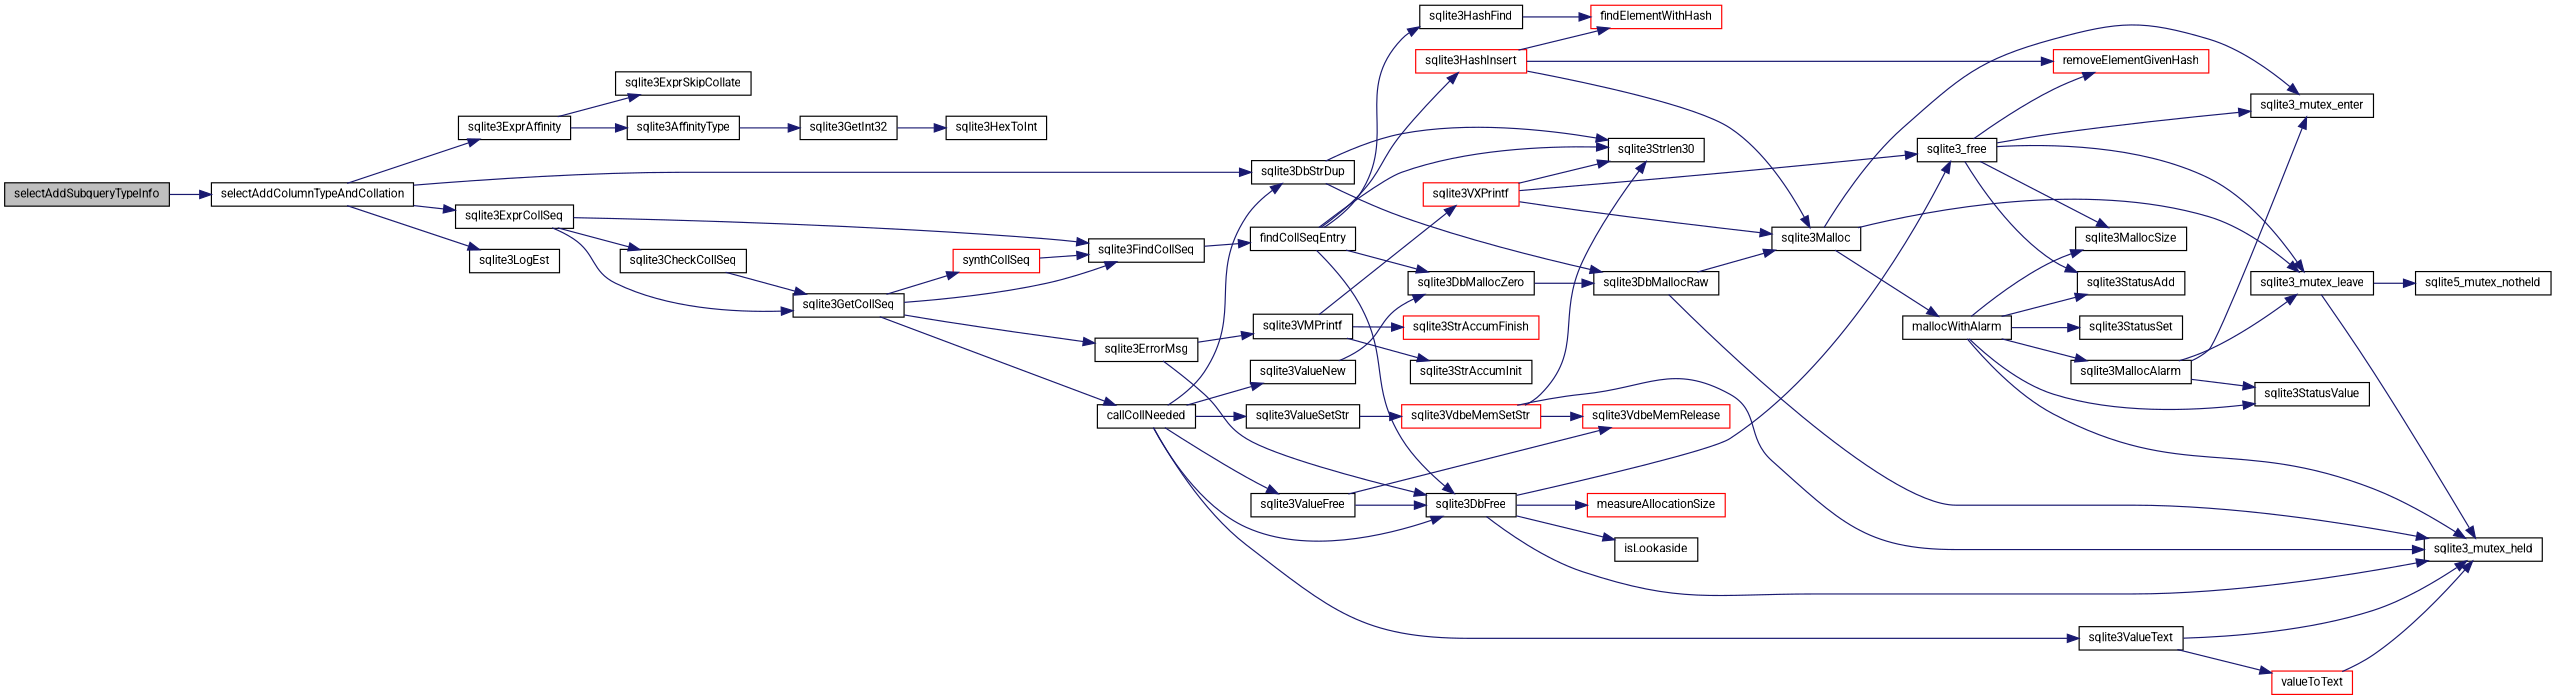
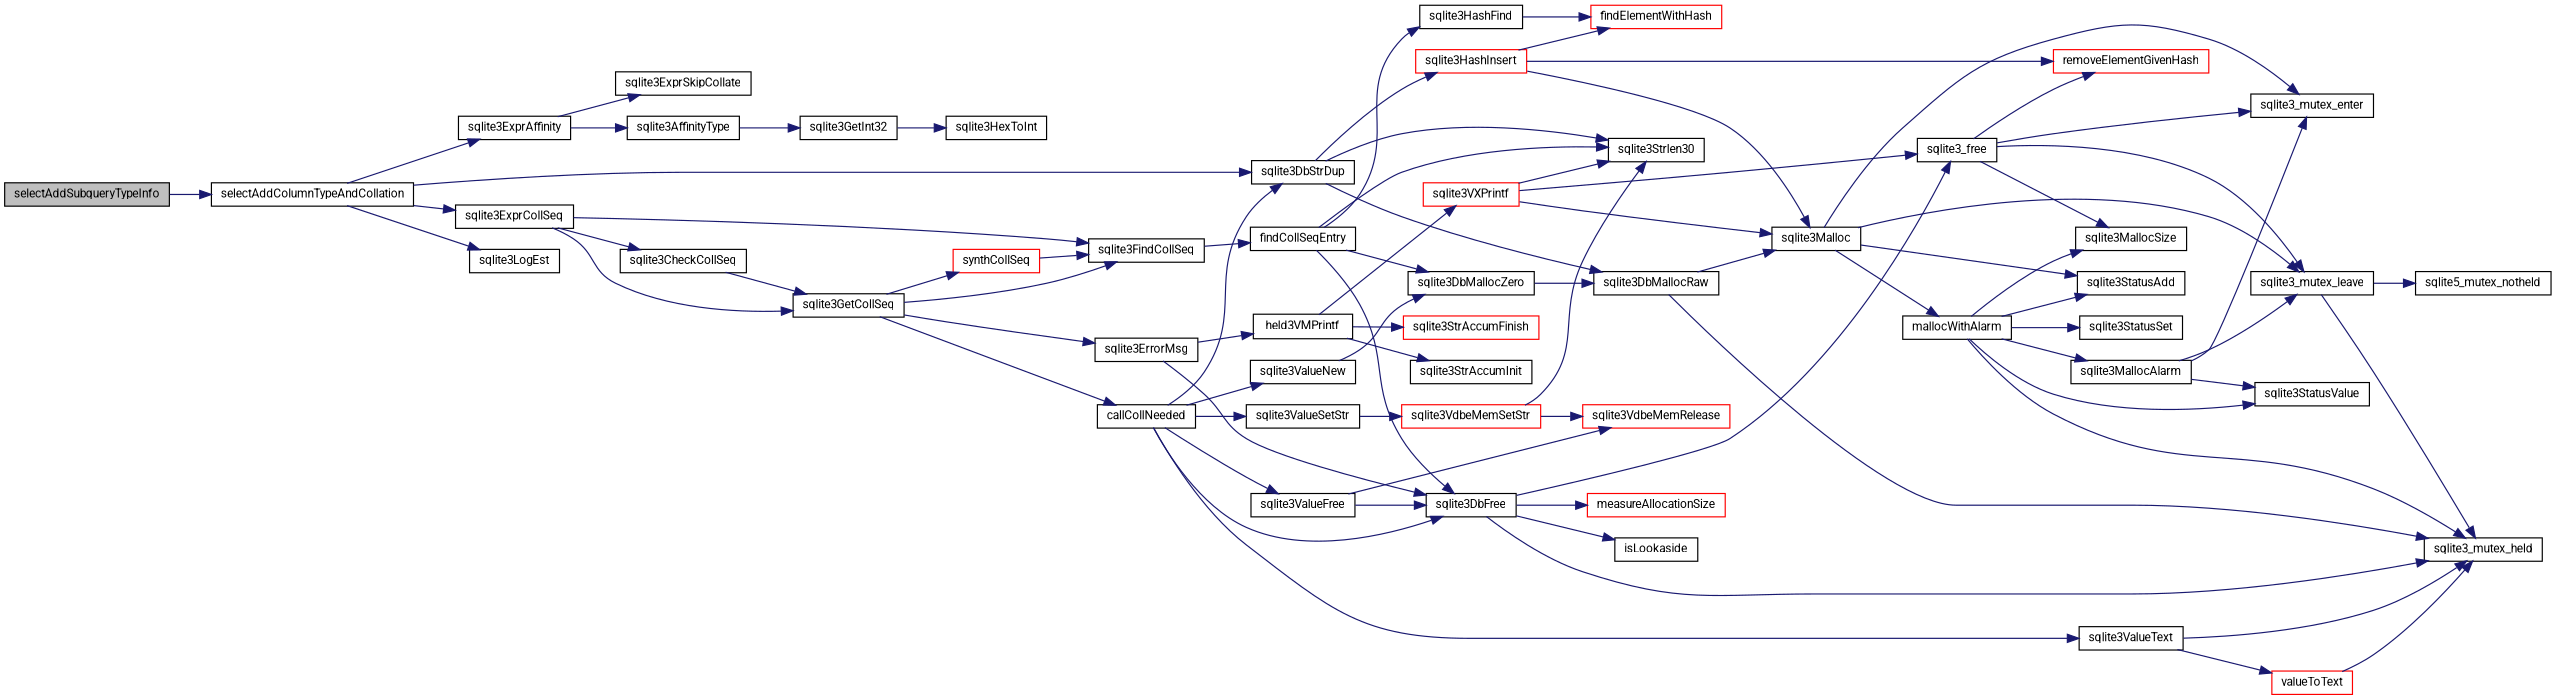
  digraph {
    fontname=Roboto
    rankdir=LR
    node [color=black fillcolor=white fontname=Roboto fontsize=10 shape=record style=filled]
    edge [color=midnightblue fontname=Roboto fontsize=10 labelfontname=FreeSans labelfontsize=10 style=solid]
    n1 [fillcolor=grey75 fontcolor=black height=0.2 label=selectAddSubqueryTypeInfo width=0.4]
    n2 [height=0.2 label=selectAddColumnTypeAndCollation width=0.4]
    n3 [height=0.2 label=sqlite3DbStrDup width=0.4]
    n4 [height=0.2 label=sqlite3ExprAffinity width=0.4]
    n5 [height=0.2 label=sqlite3ExprCollSeq width=0.4]
    n6 [height=0.2 label=sqlite3LogEst width=0.4]
    n7 [height=0.2 label=sqlite3Strlen30 width=0.4]
    n8 [height=0.2 label=sqlite3DbMallocRaw width=0.4]
    n9 [height=0.2 label=sqlite3ExprSkipCollate width=0.4]
    n10 [height=0.2 label=sqlite3AffinityType width=0.4]
    n11 [height=0.2 label=sqlite3GetCollSeq width=0.4]
    n12 [height=0.2 label=sqlite3FindCollSeq width=0.4]
    n13 [height=0.2 label=sqlite3CheckCollSeq width=0.4]
    n14 [height=0.2 label=sqlite3_mutex_held width=0.4]
    n15 [height=0.2 label=sqlite3Malloc width=0.4]
    n16 [height=0.2 label=sqlite3_mutex_enter width=0.4]
    n17 [height=0.2 label=mallocWithAlarm width=0.4]
    n18 [height=0.2 label=sqlite3_mutex_leave width=0.4]
    n19 [height=0.2 label=sqlite3StatusSet width=0.4]
    n20 [height=0.2 label=sqlite3StatusValue width=0.4]
    n21 [height=0.2 label=sqlite3MallocAlarm width=0.4]
    n22 [height=0.2 label=sqlite3MallocSize width=0.4]
    n23 [height=0.2 label=sqlite3StatusAdd width=0.4]
    n24 [height=0.2 label=sqlite5_mutex_notheld width=0.4]
    n25 [height=0.2 label=sqlite3GetInt32 width=0.4]
    n26 [height=0.2 label=sqlite3HexToInt width=0.4]
    n27 [height=0.2 label=callCollNeeded width=0.4]
    n28 [color=red height=0.2 label=synthCollSeq width=0.4]
    n29 [height=0.2 label=sqlite3ErrorMsg width=0.4]
    n30 [height=0.2 label=findCollSeqEntry width=0.4]
    n31 [height=0.2 label=sqlite3DbFree width=0.4]
    n32 [height=0.2 label=sqlite3ValueNew width=0.4]
    n33 [height=0.2 label=sqlite3ValueSetStr width=0.4]
    n34 [height=0.2 label=sqlite3ValueText width=0.4]
    n35 [height=0.2 label=sqlite3ValueFree width=0.4]
-   n36 [height=0.2 label=sqlite3VMPrintf width=0.4]
+   n36 [height=0.2 label=held3VMPrintf width=0.4]
    n37 [height=0.2 label=sqlite3HashFind width=0.4]
    n38 [height=0.2 label=sqlite3DbMallocZero width=0.4]
    n39 [color=red height=0.2 label=sqlite3HashInsert width=0.4]
    n40 [color=red height=0.2 label=findElementWithHash width=0.4]
    n41 [color=red height=0.2 label=removeElementGivenHash width=0.4]
    n42 [height=0.2 label=sqlite3_free width=0.4]
    n43 [color=red height=0.2 label=measureAllocationSize width=0.4]
    n44 [height=0.2 label=isLookaside width=0.4]
    n45 [color=red height=0.2 label=sqlite3VdbeMemSetStr width=0.4]
    n46 [color=red height=0.2 label=valueToText width=0.4]
    n47 [color=red height=0.2 label=sqlite3VdbeMemRelease width=0.4]
    n48 [height=0.2 label=sqlite3StrAccumInit width=0.4]
    n49 [color=red height=0.2 label=sqlite3VXPrintf width=0.4]
    n50 [color=red height=0.2 label=sqlite3StrAccumFinish width=0.4]
    n1 -> n2
    n2 -> n3
    n2 -> n4
    n2 -> n5
    n2 -> n6
    n3 -> n7
    n3 -> n8
    n4 -> n9
    n4 -> n10
    n5 -> n11
    n5 -> n12
    n5 -> n13
    n8 -> n14
    n8 -> n15
    n10 -> n25
    n11 -> n12
    n11 -> n27
    n11 -> n28
    n11 -> n29
    n12 -> n30
    n13 -> n11
    n15 -> n16
    n15 -> n17
    n15 -> n18
    n17 -> n14
    n17 -> n19
    n17 -> n20
    n17 -> n21
    n17 -> n22
    n17 -> n23
    n18 -> n14
    n18 -> n24
    n21 -> n16
    n21 -> n18
    n21 -> n20
    n25 -> n26
    n27 -> n3
    n27 -> n31
    n27 -> n32
    n27 -> n33
    n27 -> n34
    n27 -> n35
    n28 -> n12
    n29 -> n31
    n29 -> n36
    n30 -> n7
    n30 -> n31
    n30 -> n37
    n30 -> n38
-   n30 -> n39
+   n3 -> n39
    n31 -> n14
    n31 -> n42
    n31 -> n43
    n31 -> n44
    n32 -> n38
    n33 -> n45
    n34 -> n14
    n34 -> n46
    n35 -> n31
    n35 -> n47
    n36 -> n48
    n36 -> n49
    n36 -> n50
    n37 -> n40
    n38 -> n8
    n39 -> n15
    n39 -> n40
    n39 -> n41
    n42 -> n16
    n42 -> n18
    n42 -> n22
-   n42 -> n23
+   n15 -> n23
    n42 -> n41
    n45 -> n7
-   n45 -> n14
    n45 -> n47
    n46 -> n14
    n49 -> n7
    n49 -> n15
    n49 -> n42
  }
